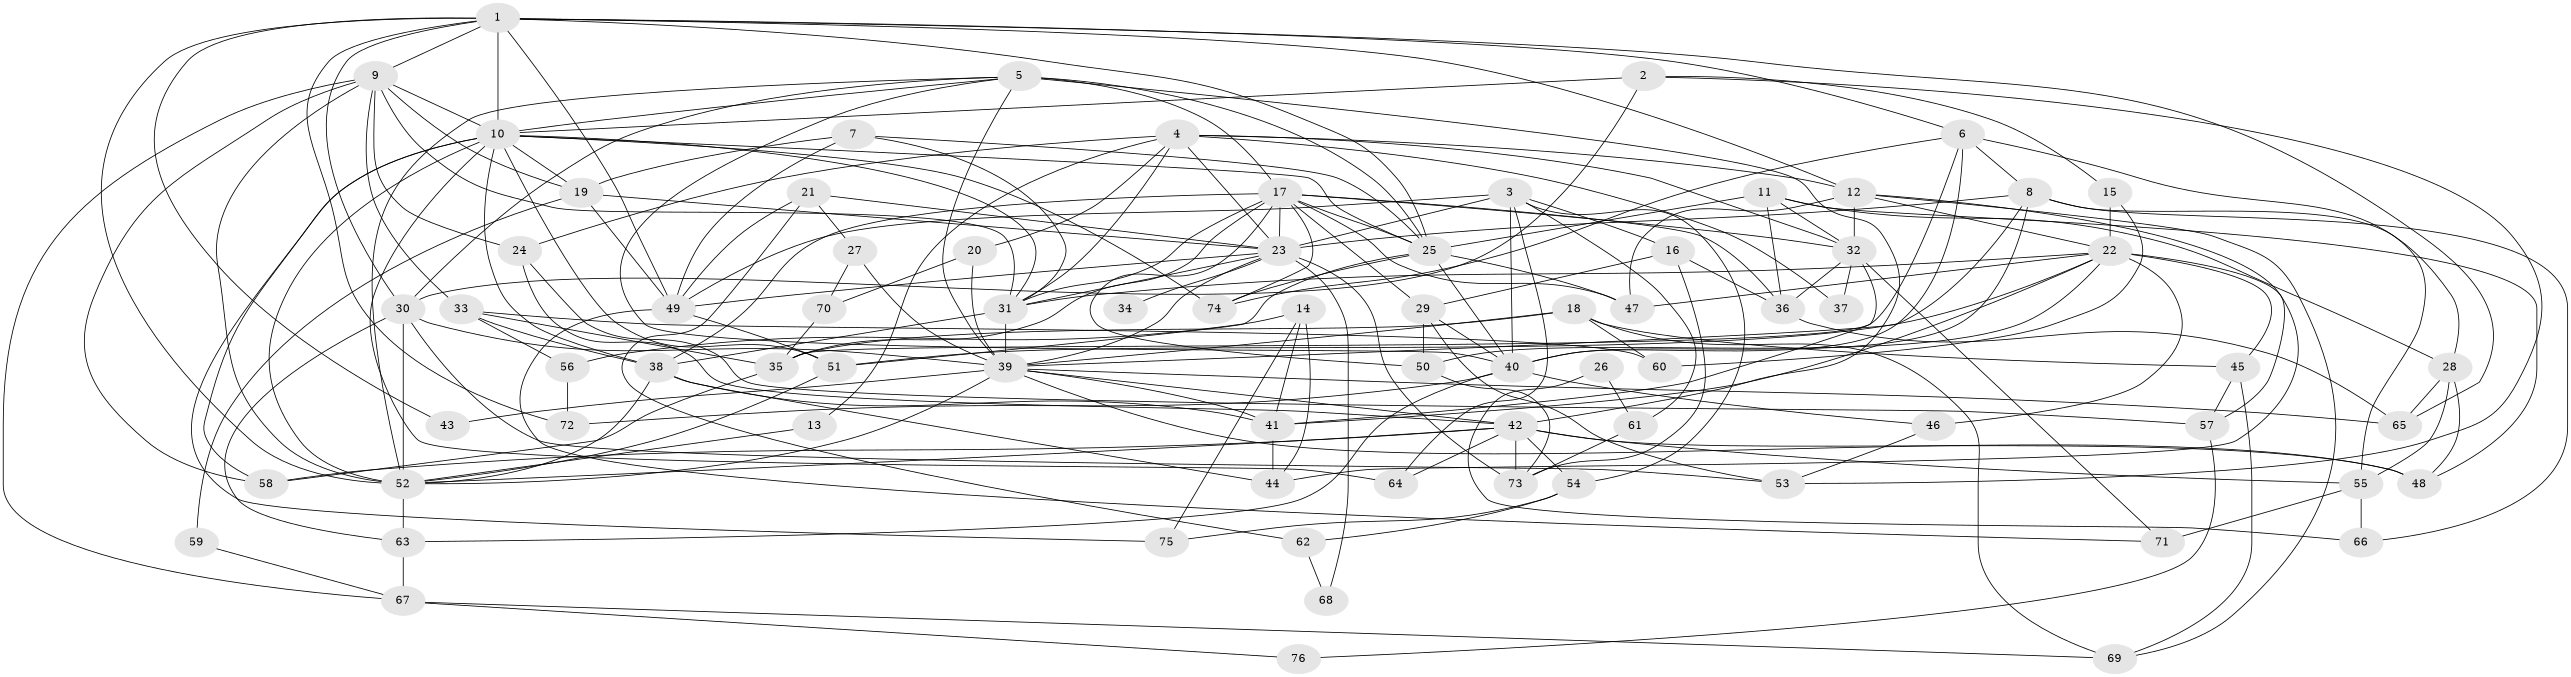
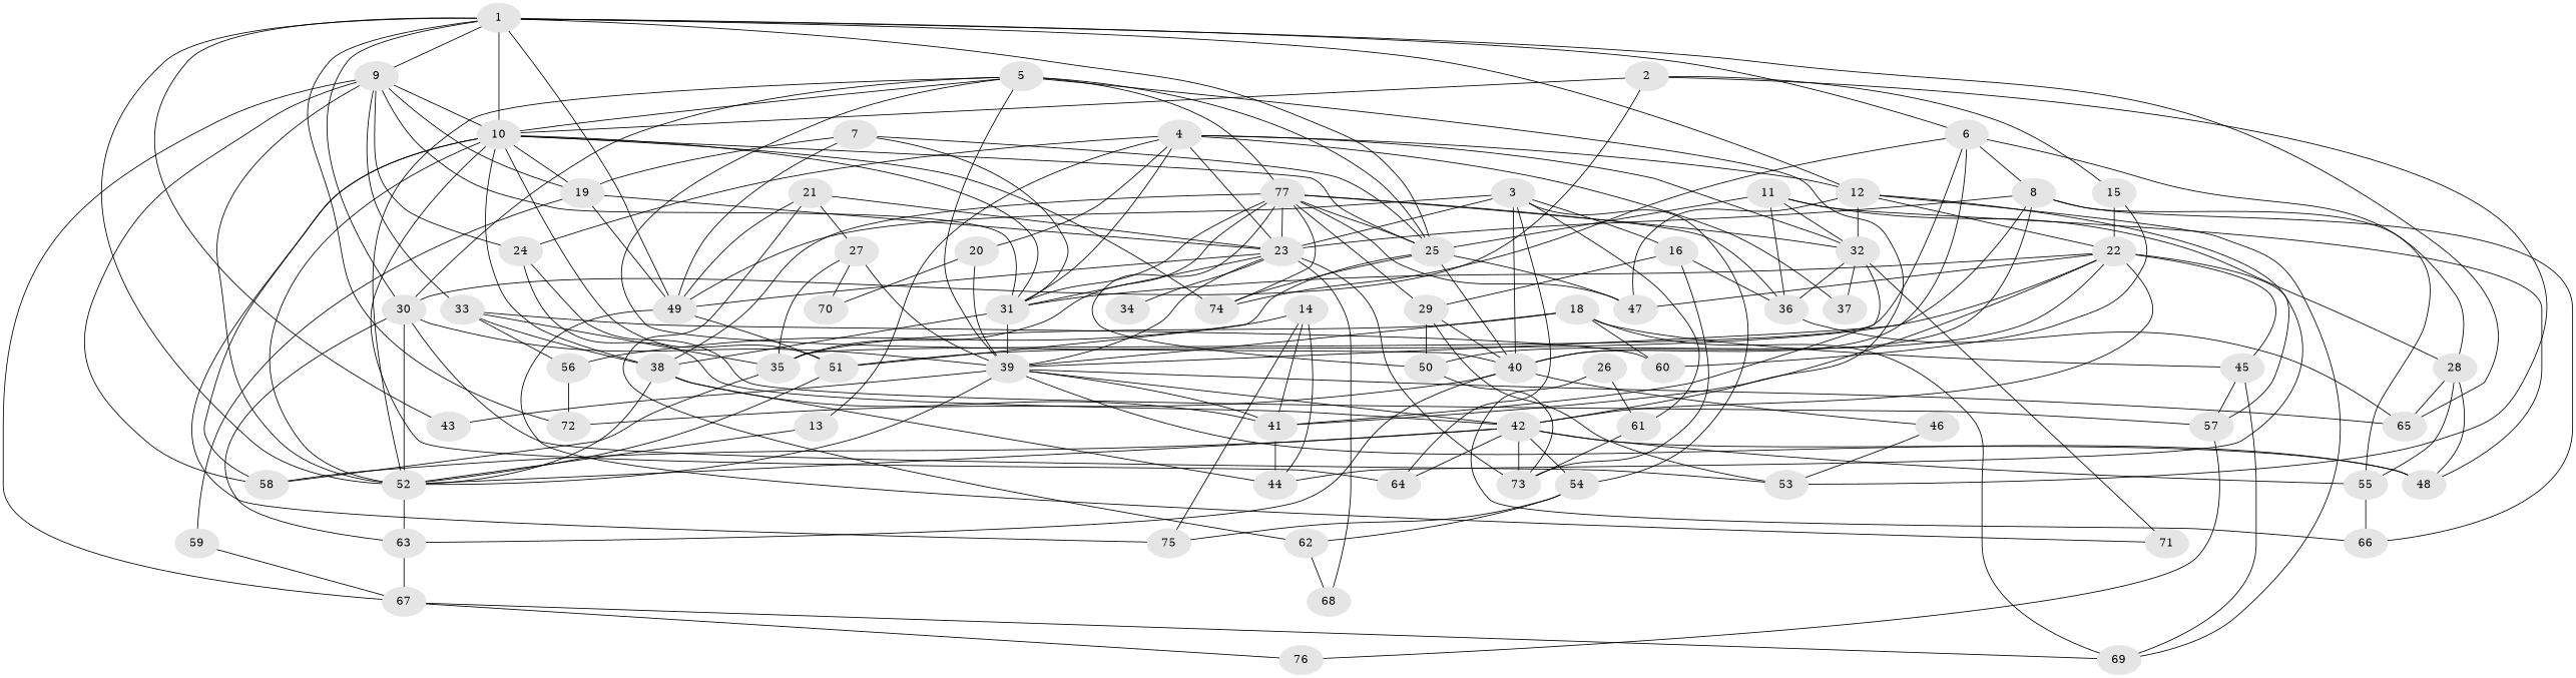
  graph {
    node [color=gray90 style=filled]
    edge [weight=1.0]
    1
    6
    9
    10
    12
    25
    30
    43
    49
    52
    65
    72
    40
    8
    28
    35
    74
    24
    31
    19
    33
    58
    67
    64
    38
    51
    75
    32
    22
    44
    47
    69
    53
    39
    63
    71
    2
    15
    60
    3
    16
    23
    54
    61
    36
    29
    73
    68
    34
    46
    62
    4
    13
    20
    37
    70
    42
    57
    41
    5
-   17
+   17 [label=77]
    50
    48
    55
    66
    7
    59
    56
    76
    11
    45
    14
    18
    21
    27
    26
    1 -- 6
    1 -- 9
    1 -- 10
    1 -- 12
    1 -- 25
    1 -- 30
    1 -- 43
    1 -- 49
    1 -- 52
    1 -- 65
    1 -- 72
    6 -- 40
    6 -- 8
    6 -- 28
    6 -- 35
    6 -- 74
    9 -- 10
    9 -- 52
    9 -- 24
    9 -- 31
    9 -- 19 [weight=2.0]
    9 -- 33
    9 -- 58
    9 -- 67
    10 -- 25 [weight=2.0]
    10 -- 52 [weight=2.0]
    10 -- 74
    10 -- 31
    10 -- 19
    10 -- 58
    10 -- 64
    10 -- 38 [weight=2.0]
    10 -- 51
    10 -- 75
    12 -- 32
    12 -- 22
    12 -- 44
    12 -- 47
    12 -- 69
    25 -- 40
    25 -- 74
    25 -- 51 [weight=2.0]
    25 -- 47
    30 -- 52 [weight=2.0]
    30 -- 53
    30 -- 39 [weight=2.0]
    30 -- 63
    49 -- 51
    49 -- 71
    52 -- 63
    40 -- 72
    40 -- 63
    40 -- 46
    8 -- 40 [weight=2.0]
    8 -- 39
    8 -- 23
    8 -- 55
    8 -- 66
    28 -- 65
    28 -- 48
    28 -- 55
    35 -- 58
    24 -- 42
    24 -- 57
    31 -- 38
    31 -- 39
    19 -- 49 [weight=2.0]
    19 -- 23
    19 -- 59
    33 -- 35
    33 -- 38 [weight=2.0]
    33 -- 60
    33 -- 56
    67 -- 69
    67 -- 76
    38 -- 52
    38 -- 44
    38 -- 41
    51 -- 52
    32 -- 71
    32 -- 36
    32 -- 37
    32 -- 41
    22 -- 31
    22 -- 51
    22 -- 47 [weight=2.0]
-   22 -- 46
+   22 -- 42
    22 -- 57
    22 -- 41 [weight=2.0]
    22 -- 50
    22 -- 45
    39 -- 43
    39 -- 52
    39 -- 65
    39 -- 42
    39 -- 41
    39 -- 48
    63 -- 67
    2 -- 10
    2 -- 30
    2 -- 53
    2 -- 15
    15 -- 22
    15 -- 60
    3 -- 49 [weight=2.0]
    3 -- 40
    3 -- 64
    3 -- 16
    3 -- 23
    3 -- 54
    3 -- 61
    16 -- 36
    16 -- 29
    16 -- 73
    23 -- 49
    23 -- 31
    23 -- 39
    23 -- 73
    23 -- 68
    23 -- 34
    54 -- 75
    54 -- 62
    61 -- 73
    36 -- 65
    29 -- 40
    29 -- 53
    29 -- 50
    46 -- 53
    62 -- 68
    4 -- 12
    4 -- 24
    4 -- 31
    4 -- 32
    4 -- 23
    4 -- 13
    4 -- 20
    4 -- 37
    13 -- 52
    20 -- 39
    20 -- 70
    42 -- 52
    42 -- 58
    42 -- 64
    42 -- 54
    42 -- 73
    42 -- 48 [weight=2.0]
    42 -- 55
    57 -- 76
    41 -- 44
    5 -- 10
    5 -- 25
    5 -- 30
    5 -- 52
    5 -- 40
    5 -- 39
    5 -- 42
    5 -- 17 [weight=2.0]
    17 -- 25 [weight=2.0]
    17 -- 35
    17 -- 74
    17 -- 31
    17 -- 38
    17 -- 32
    17 -- 47
    17 -- 23
    17 -- 36
    17 -- 29
    17 -- 50
    50 -- 73
-   55 -- 71
    55 -- 66
    7 -- 25
    7 -- 49
    7 -- 31
    7 -- 19
    59 -- 67
    56 -- 72
    11 -- 25
    11 -- 28
    11 -- 32
    11 -- 36
    11 -- 48
    45 -- 69
    45 -- 57
    14 -- 75
    14 -- 44
    14 -- 41
    14 -- 56
    18 -- 35
    18 -- 69
    18 -- 39
    18 -- 60
    18 -- 45
    21 -- 49
    21 -- 23
    21 -- 62
    21 -- 27
-   70 -- 35
+   27 -- 35
    27 -- 39
    27 -- 70
    26 -- 61
    26 -- 66
  }
